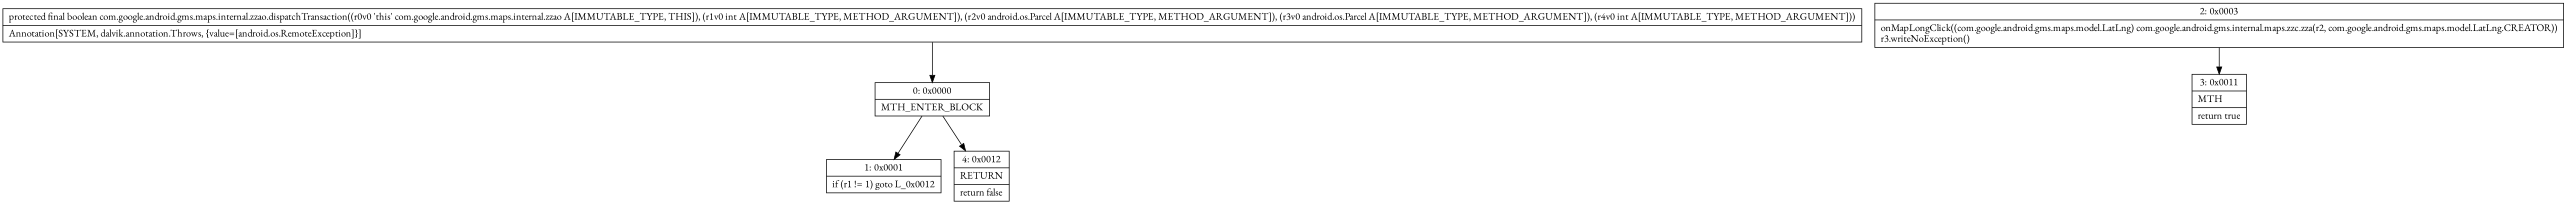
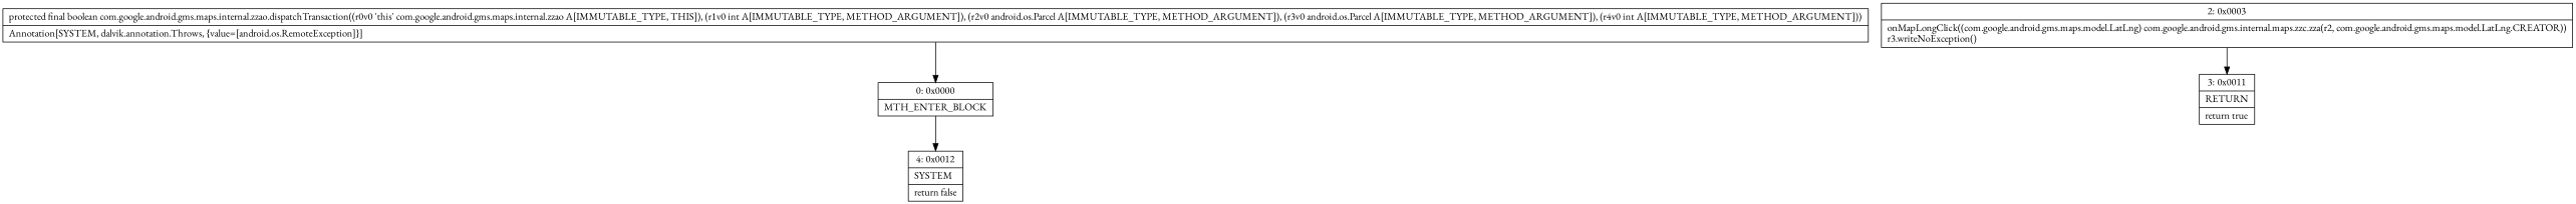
  digraph {
    fontname="EB Garamond"
    node [fontname="EB Garamond" shape=record]
    edge [fontname="EB Garamond"]
    n1 [label="{0\:\ 0x0000|MTH_ENTER_BLOCK\l}"]
-   n2 [label="{1\:\ 0x0001|if (r1 != 1) goto L_0x0012\l}"]
-   n3 [label="{4\:\ 0x0012|RETURN\l|return false\l}"]
+   n3 [label="{4\:\ 0x0012|SYSTEM\l|return false\l}"]
    n4 [label="{2\:\ 0x0003|onMapLongClick((com.google.android.gms.maps.model.LatLng) com.google.android.gms.internal.maps.zzc.zza(r2, com.google.android.gms.maps.model.LatLng.CREATOR))\lr3.writeNoException()\l}"]
-   n5 [label="{3\:\ 0x0011|MTH\l|return true\l}"]
+   n5 [label="{3\:\ 0x0011|RETURN\l|return true\l}"]
    n6 [label="{protected final boolean com.google.android.gms.maps.internal.zzao.dispatchTransaction((r0v0 'this' com.google.android.gms.maps.internal.zzao A[IMMUTABLE_TYPE, THIS]), (r1v0 int A[IMMUTABLE_TYPE, METHOD_ARGUMENT]), (r2v0 android.os.Parcel A[IMMUTABLE_TYPE, METHOD_ARGUMENT]), (r3v0 android.os.Parcel A[IMMUTABLE_TYPE, METHOD_ARGUMENT]), (r4v0 int A[IMMUTABLE_TYPE, METHOD_ARGUMENT]))  | Annotation[SYSTEM, dalvik.annotation.Throws, \{value=[android.os.RemoteException]\}]\l}"]
-   n1 -> n2
    n1 -> n3
    n4 -> n5
    n6 -> n1
  }
